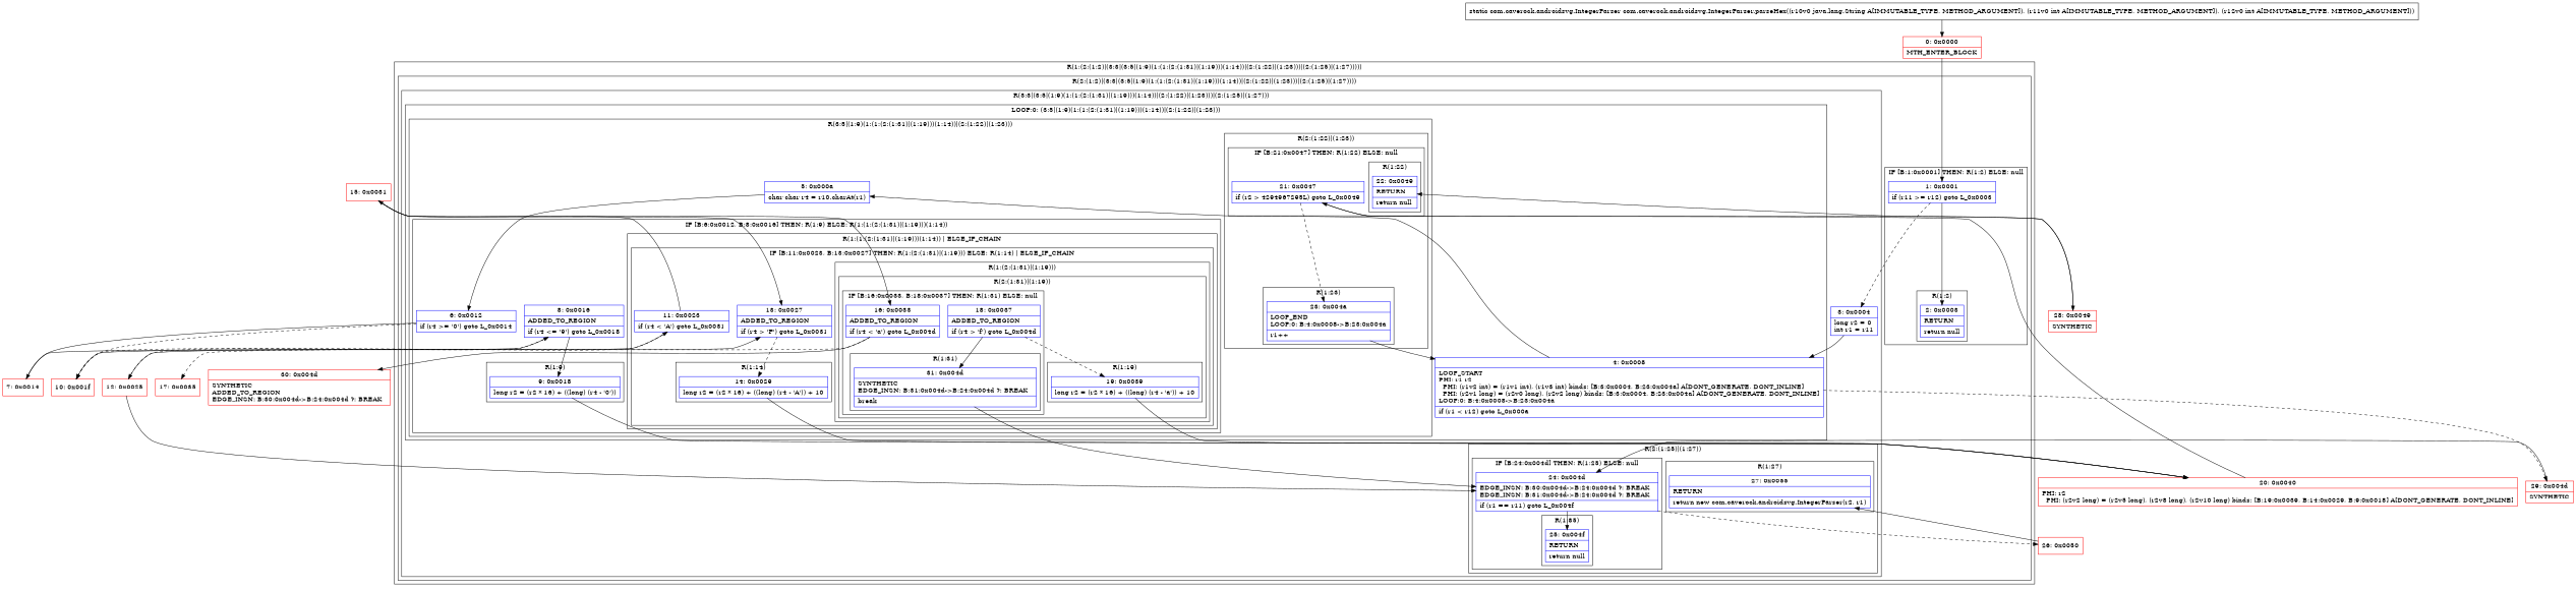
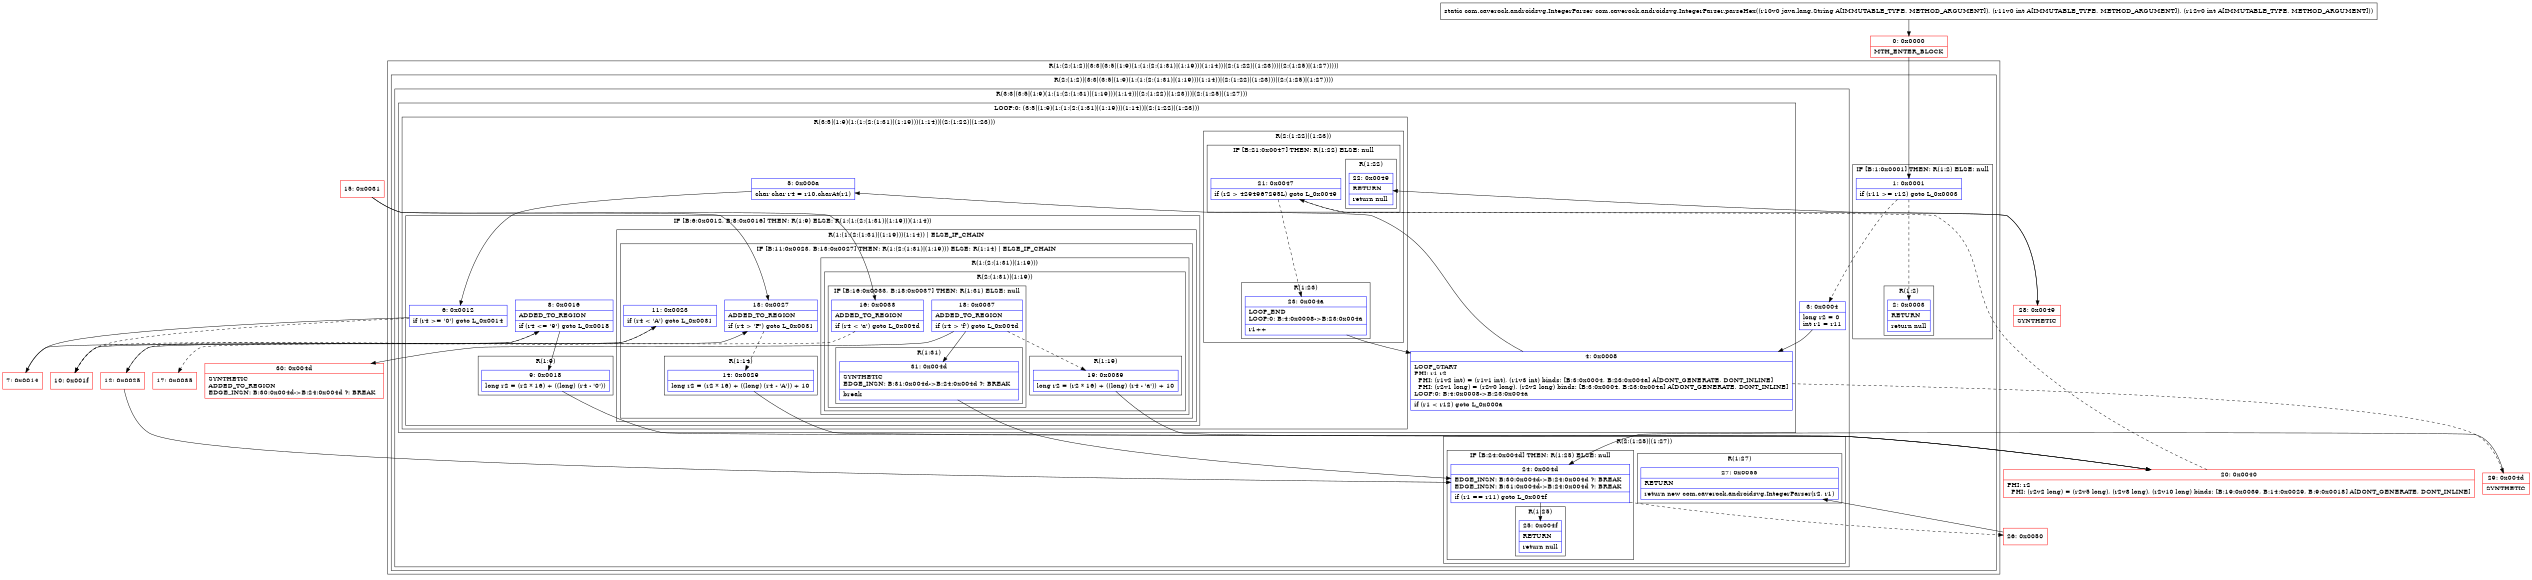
  digraph {
    node [color=blue shape=record]
    n1 [label="{2\:\ 0x0003|RETURN\l|return null\l}"]
    n2 [label="{1\:\ 0x0001|if (r11 \>= r12) goto L_0x0003\l}"]
    n3 [label="{9\:\ 0x0018|long r2 = (r2 * 16) + ((long) (r4 \- '0'))\l}"]
    n4 [label="{31\:\ 0x004d|SYNTHETIC\lEDGE_INSN: B:31:0x004d\-\>B:24:0x004d ?: BREAK  \l|break\l}"]
    n5 [label="{16\:\ 0x0033|ADDED_TO_REGION\l|if (r4 \< 'a') goto L_0x004d\l}"]
    n6 [label="{18\:\ 0x0037|ADDED_TO_REGION\l|if (r4 \> 'f') goto L_0x004d\l}"]
    n7 [label="{19\:\ 0x0039|long r2 = (r2 * 16) + ((long) (r4 \- 'a')) + 10\l}"]
    n8 [label="{14\:\ 0x0029|long r2 = (r2 * 16) + ((long) (r4 \- 'A')) + 10\l}"]
    n9 [label="{11\:\ 0x0023|if (r4 \< 'A') goto L_0x0031\l}"]
    n10 [label="{13\:\ 0x0027|ADDED_TO_REGION\l|if (r4 \> 'F') goto L_0x0031\l}"]
    n11 [label="{6\:\ 0x0012|if (r4 \>= '0') goto L_0x0014\l}"]
    n12 [label="{8\:\ 0x0016|ADDED_TO_REGION\l|if (r4 \<= '9') goto L_0x0018\l}"]
    n13 [label="{22\:\ 0x0049|RETURN\l|return null\l}"]
    n14 [label="{21\:\ 0x0047|if (r2 \> 4294967295L) goto L_0x0049\l}"]
    n15 [label="{23\:\ 0x004a|LOOP_END\lLOOP:0: B:4:0x0008\-\>B:23:0x004a\l|r1++\l}"]
    n16 [label="{5\:\ 0x000a|char char r4 = r10.charAt(r1)\l}"]
    n17 [label="{4\:\ 0x0008|LOOP_START\lPHI: r1 r2 \l  PHI: (r1v2 int) = (r1v1 int), (r1v3 int) binds: [B:3:0x0004, B:23:0x004a] A[DONT_GENERATE, DONT_INLINE]\l  PHI: (r2v1 long) = (r2v0 long), (r2v2 long) binds: [B:3:0x0004, B:23:0x004a] A[DONT_GENERATE, DONT_INLINE]\lLOOP:0: B:4:0x0008\-\>B:23:0x004a\l|if (r1 \< r12) goto L_0x000a\l}"]
    n18 [label="{25\:\ 0x004f|RETURN\l|return null\l}"]
    n19 [label="{24\:\ 0x004d|EDGE_INSN: B:30:0x004d\-\>B:24:0x004d ?: BREAK  \lEDGE_INSN: B:31:0x004d\-\>B:24:0x004d ?: BREAK  \l|if (r1 == r11) goto L_0x004f\l}"]
    n20 [label="{27\:\ 0x0055|RETURN\l|return new com.caverock.androidsvg.IntegerParser(r2, r1)\l}"]
    n21 [label="{3\:\ 0x0004|long r2 = 0\lint r1 = r11\l}"]
    n22 [color=red label="{20\:\ 0x0040|PHI: r2 \l  PHI: (r2v2 long) = (r2v5 long), (r2v8 long), (r2v10 long) binds: [B:19:0x0039, B:14:0x0029, B:9:0x0018] A[DONT_GENERATE, DONT_INLINE]\l}"]
    n23 [color=red label="{17\:\ 0x0035}"]
    n24 [color=red label="{30\:\ 0x004d|SYNTHETIC\lADDED_TO_REGION\lEDGE_INSN: B:30:0x004d\-\>B:24:0x004d ?: BREAK  \l}"]
    n25 [color=red label="{12\:\ 0x0025}"]
    n26 [color=red label="{15\:\ 0x0031}"]
    n27 [color=red label="{7\:\ 0x0014}"]
    n28 [color=red label="{10\:\ 0x001f}"]
    n29 [color=red label="{28\:\ 0x0049|SYNTHETIC\l}"]
    n30 [color=red label="{29\:\ 0x004d|SYNTHETIC\l}"]
    n31 [color=red label="{26\:\ 0x0050}"]
    n32 [color=red label="{0\:\ 0x0000|MTH_ENTER_BLOCK\l}"]
    n33 [label="{static com.caverock.androidsvg.IntegerParser com.caverock.androidsvg.IntegerParser.parseHex((r10v0 java.lang.String A[IMMUTABLE_TYPE, METHOD_ARGUMENT]), (r11v0 int A[IMMUTABLE_TYPE, METHOD_ARGUMENT]), (r12v0 int A[IMMUTABLE_TYPE, METHOD_ARGUMENT])) }" color=""]
    subgraph cluster_1 {
      label="R(1:(2:(1:2)|(3:3|(3:5|(1:9)(1:(1:(2:(1:31)|(1:19)))(1:14))|(2:(1:22)|(1:23)))|(2:(1:25)|(1:27)))))"
      subgraph cluster_2 {
        label="R(2:(1:2)|(3:3|(3:5|(1:9)(1:(1:(2:(1:31)|(1:19)))(1:14))|(2:(1:22)|(1:23)))|(2:(1:25)|(1:27))))"
        subgraph cluster_3 {
          label="IF [B:1:0x0001] THEN: R(1:2) ELSE: null"
          n2
          subgraph cluster_4 {
            label="R(1:2)"
            n1
          }
        }
        subgraph cluster_5 {
          label="R(3:3|(3:5|(1:9)(1:(1:(2:(1:31)|(1:19)))(1:14))|(2:(1:22)|(1:23)))|(2:(1:25)|(1:27)))"
          n21
          subgraph cluster_6 {
            label="LOOP:0: (3:5|(1:9)(1:(1:(2:(1:31)|(1:19)))(1:14))|(2:(1:22)|(1:23)))"
            n17
            subgraph cluster_7 {
              label="R(3:5|(1:9)(1:(1:(2:(1:31)|(1:19)))(1:14))|(2:(1:22)|(1:23)))"
              n16
              subgraph cluster_8 {
                label="IF [B:6:0x0012, B:8:0x0016] THEN: R(1:9) ELSE: R(1:(1:(2:(1:31)|(1:19)))(1:14))"
                n11
                n12
                subgraph cluster_9 {
                  label="R(1:9)"
                  n3
                }
                subgraph cluster_10 {
                  label="R(1:(1:(2:(1:31)|(1:19)))(1:14)) | ELSE_IF_CHAIN\l"
                  subgraph cluster_11 {
                    label="IF [B:11:0x0023, B:13:0x0027] THEN: R(1:(2:(1:31)|(1:19))) ELSE: R(1:14) | ELSE_IF_CHAIN\l"
                    n9
                    n10
                    subgraph cluster_12 {
                      label="R(1:(2:(1:31)|(1:19)))"
                      subgraph cluster_13 {
                        label="R(2:(1:31)|(1:19))"
                        subgraph cluster_14 {
                          label="IF [B:16:0x0033, B:18:0x0037] THEN: R(1:31) ELSE: null"
                          n5
                          n6
                          subgraph cluster_15 {
                            label="R(1:31)"
                            n4
                          }
                        }
                        subgraph cluster_16 {
                          label="R(1:19)"
                          n7
                        }
                      }
                    }
                    subgraph cluster_17 {
                      label="R(1:14)"
                      n8
                    }
                  }
                }
              }
              subgraph cluster_18 {
                label="R(2:(1:22)|(1:23))"
                subgraph cluster_19 {
                  label="IF [B:21:0x0047] THEN: R(1:22) ELSE: null"
                  n14
                  subgraph cluster_20 {
                    label="R(1:22)"
                    n13
                  }
                }
                subgraph cluster_21 {
                  label="R(1:23)"
                  n15
                }
              }
            }
          }
          subgraph cluster_22 {
            label="R(2:(1:25)|(1:27))"
            subgraph cluster_23 {
              label="IF [B:24:0x004d] THEN: R(1:25) ELSE: null"
              n19
              subgraph cluster_24 {
-               label="R(1:85)"
+               label="R(1:25)"
                n18
              }
            }
            subgraph cluster_25 {
              label="R(1:27)"
              n20
            }
          }
        }
      }
    }
-   n2 -> n1
+   n2 -> n1 [style=dashed]
    n2 -> n21 [style=dashed]
    n3 -> n22
    n4 -> n19
    n5 -> n23 [style=dashed]
-   n5 -> n24
+   n6 -> n24
    n6 -> n4
    n6 -> n7 [style=dashed]
    n7 -> n22
    n8 -> n22
    n9 -> n25 [style=dashed]
-   n9 -> n26
    n10 -> n8 [style=dashed]
    n11 -> n27
    n11 -> n28 [style=dashed]
    n12 -> n3
    n12 -> n28 [style=dashed]
    n14 -> n15 [style=dashed]
    n14 -> n29
    n15 -> n17
    n16 -> n11
    n17 -> n16
    n17 -> n30 [style=dashed]
    n19 -> n18
    n19 -> n31 [style=dashed]
    n21 -> n17
-   n22 -> n14
+   n22 -> n14 [style=dashed]
    n25 -> n10
    n25 -> n19
    n26 -> n5
    n26 -> n10
    n27 -> n12
    n28 -> n9
    n29 -> n13
    n30 -> n19
    n31 -> n20
    n32 -> n2
    n33 -> n32
  }
